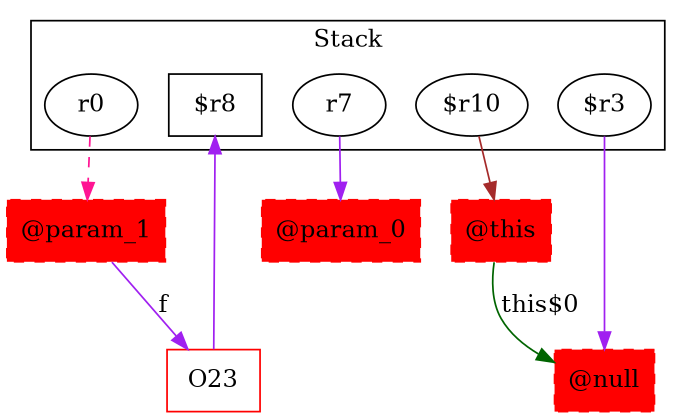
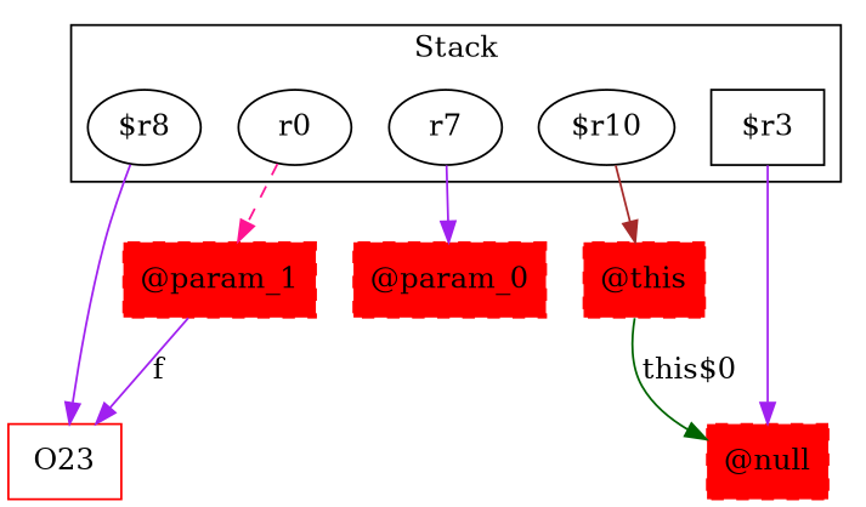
  digraph {
    rankDir=LR
    edge [color=purple style=solid]
    r0
    "$r10"
    r7
-   "$r8" [shape=box]
-   "$r3"
+   "$r8"
+   "$r3" [shape=box]
    "@param_1" [color=red shape=box style="filled,dashed"]
    "@this" [color=red shape=box style="filled,dashed"]
    "@param_0" [color=red shape=box style="filled,dashed"]
    n9 [color=red label=O23 shape=box]
    "@null" [color=red shape=box style="filled,dashed"]
    subgraph cluster_1 {
      label=Stack
      r0
      "$r10"
      r7
      "$r8"
      "$r3"
    }
    r0 -> "@param_1" [color=deeppink style=dashed]
    "$r10" -> "@this" [color=brown]
    r7 -> "@param_0"
-   n9 -> "$r8"
+   "$r8" -> n9
    "$r3" -> "@null"
    "@param_1" -> n9 [label=f weight=0.2]
    "@this" -> "@null" [color=darkgreen label="this$0" weight=0.2]
  }
